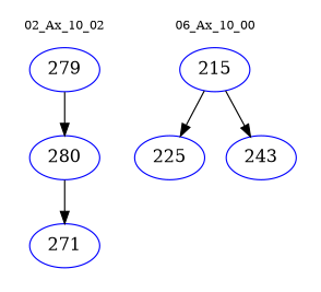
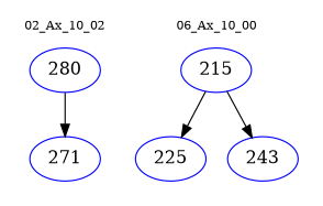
  digraph {
    node [color=blue]
    edge [color=black]
-   n1 [label=279]
    n2 [label=271]
    n3 [label=280]
    n4 [label=215]
    n5 [label=225]
    n6 [label=243]
    subgraph cluster_1 {
      color=white
      fontsize=10
      label="02_Ax_10_02"
-     n1
      n2
      n3
    }
    subgraph cluster_2 {
      color=white
      fontsize=10
      label="06_Ax_10_00"
      n4
      n5
      n6
    }
-   n1 -> n3
    n3 -> n2
    n4 -> n5
    n4 -> n6
  }
